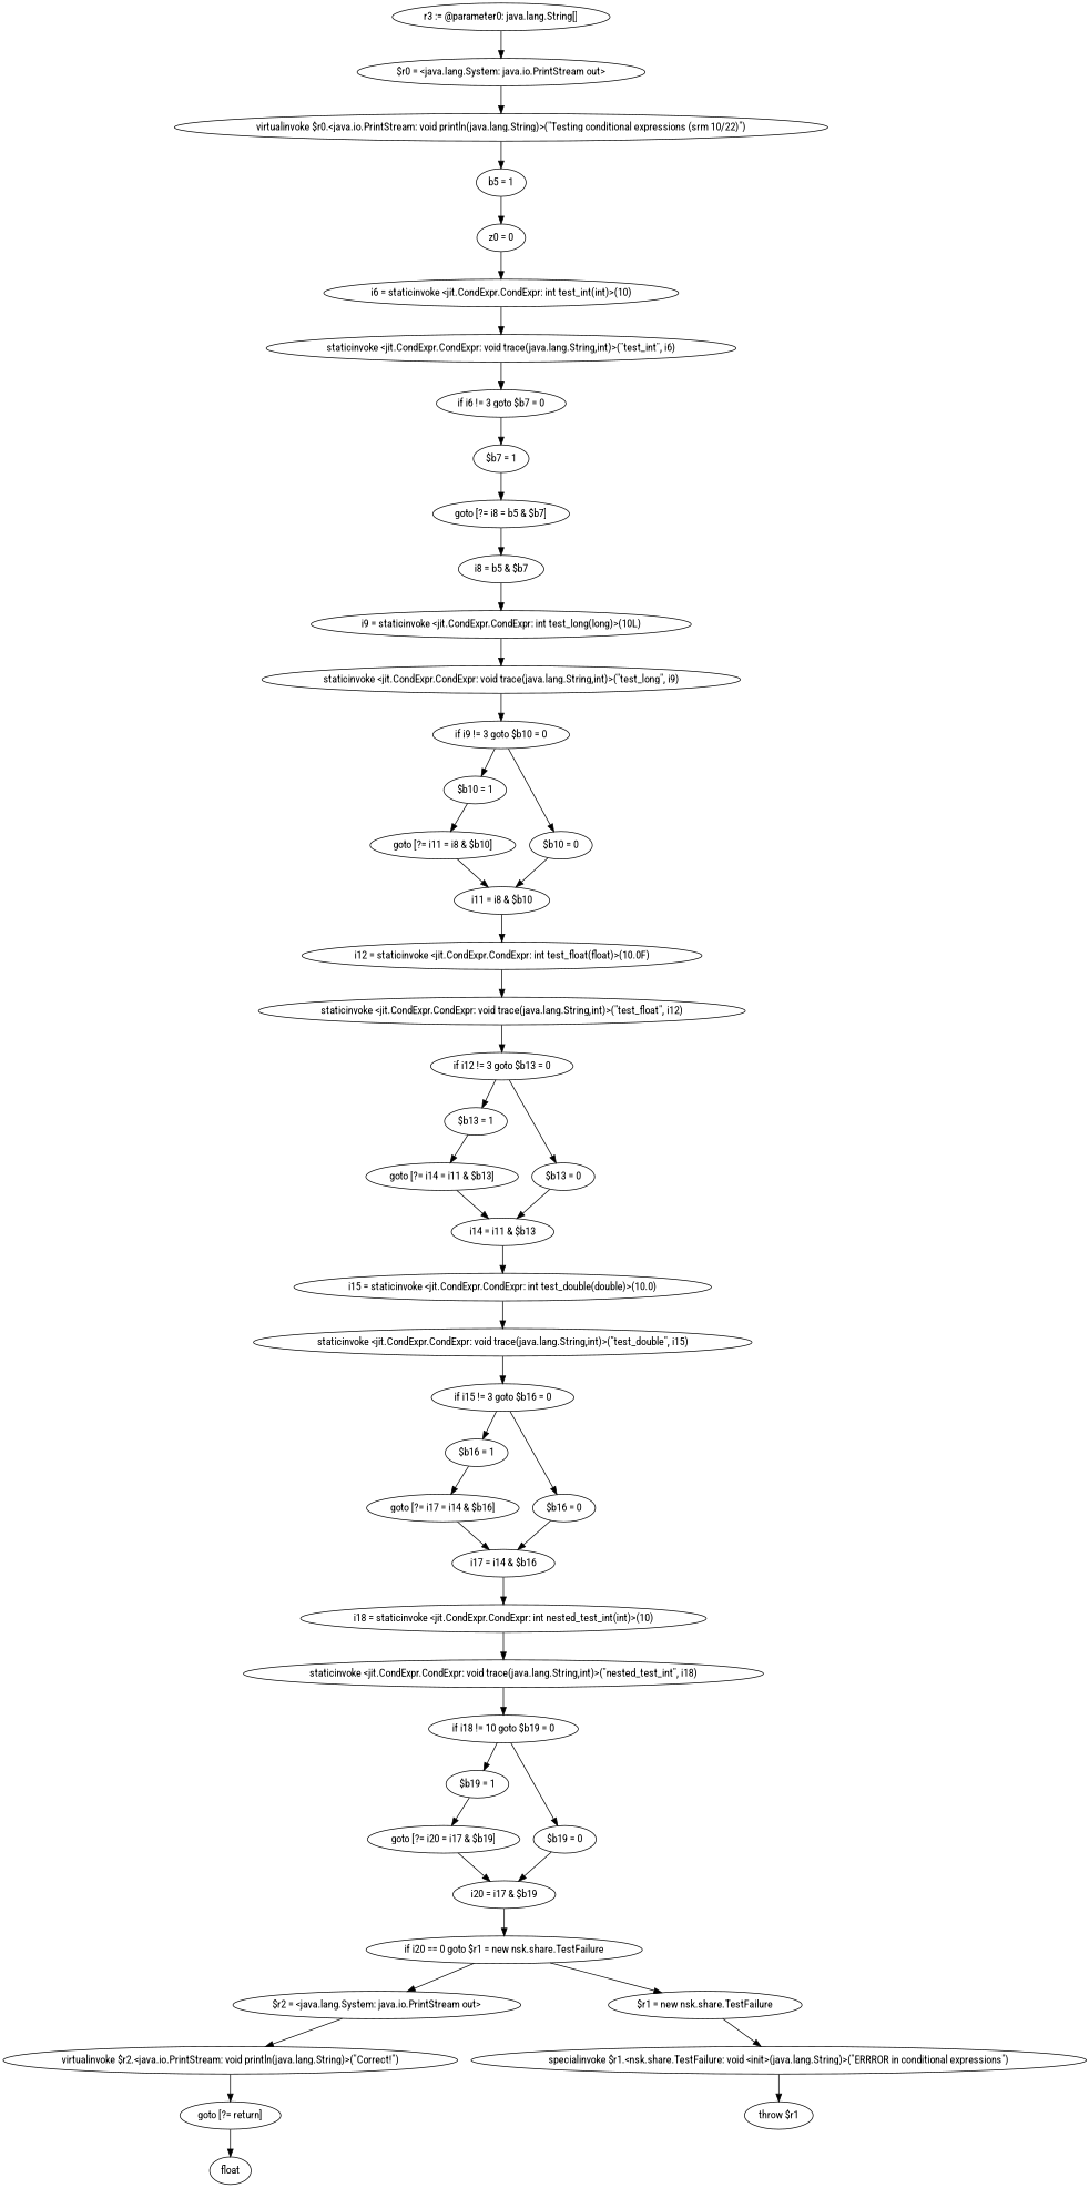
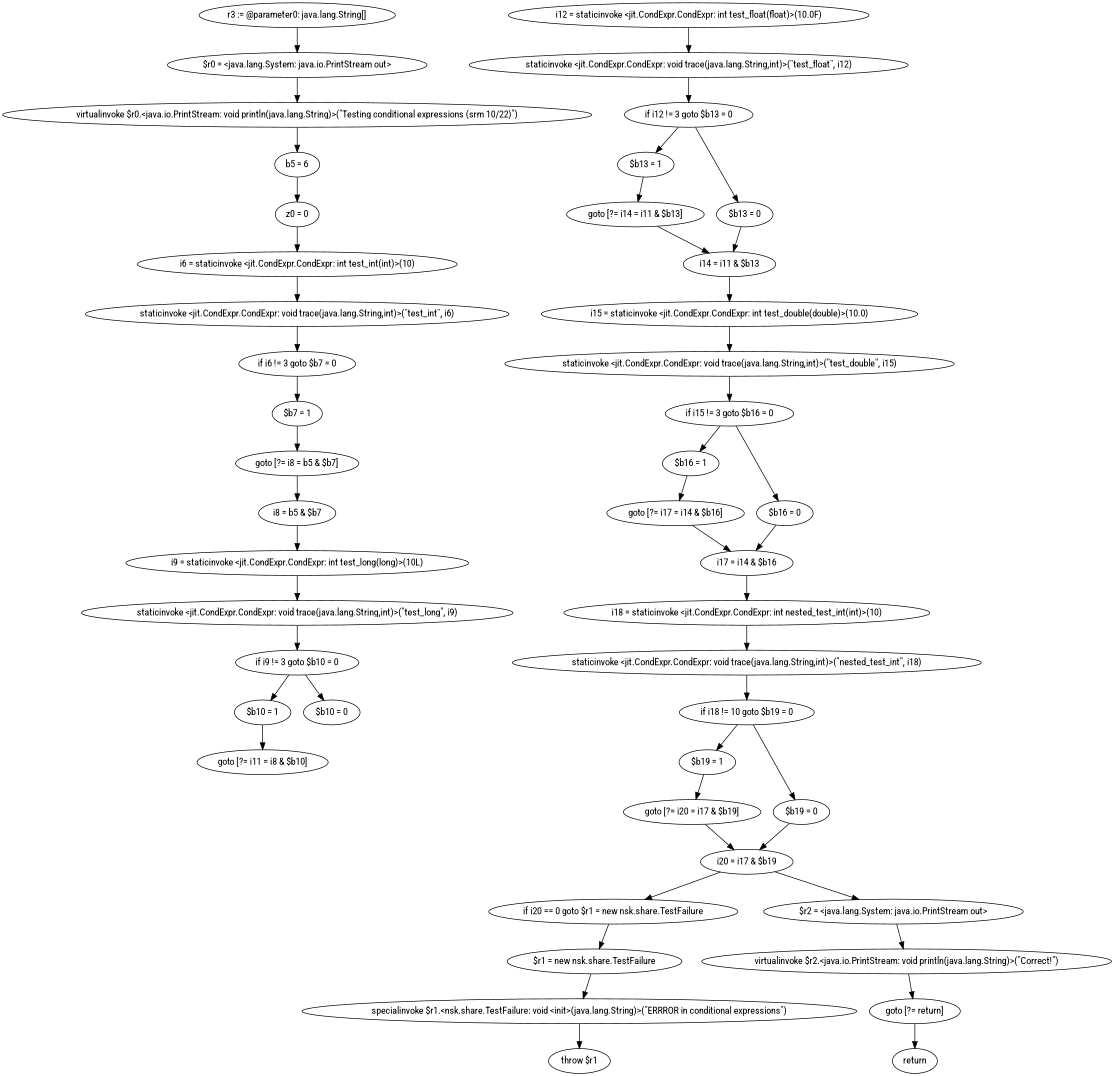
  digraph {
    fontname="Roboto Condensed"
    node [fontname="Roboto Condensed"]
    edge [fontname="Roboto Condensed"]
    "r3 := @parameter0: java.lang.String[]"
    "$r0 = <java.lang.System: java.io.PrintStream out>"
    "virtualinvoke $r0.<java.io.PrintStream: void println(java.lang.String)>(\"Testing conditional expressions (srm 10/22)\")"
-   "b5 = 1"
+   "b5 = 1" [label="b5 = 6"]
    "z0 = 0"
    "i6 = staticinvoke <jit.CondExpr.CondExpr: int test_int(int)>(10)"
    "staticinvoke <jit.CondExpr.CondExpr: void trace(java.lang.String,int)>(\"test_int\", i6)"
    "if i6 != 3 goto $b7 = 0"
    "$b7 = 1"
    "goto [?= i8 = b5 & $b7]"
    "i8 = b5 & $b7"
    "i9 = staticinvoke <jit.CondExpr.CondExpr: int test_long(long)>(10L)"
    "staticinvoke <jit.CondExpr.CondExpr: void trace(java.lang.String,int)>(\"test_long\", i9)"
    "if i9 != 3 goto $b10 = 0"
    "$b10 = 1"
    "$b10 = 0"
    "goto [?= i11 = i8 & $b10]"
-   "i11 = i8 & $b10"
    "i12 = staticinvoke <jit.CondExpr.CondExpr: int test_float(float)>(10.0F)"
    "staticinvoke <jit.CondExpr.CondExpr: void trace(java.lang.String,int)>(\"test_float\", i12)"
    "if i12 != 3 goto $b13 = 0"
    "$b13 = 1"
    "$b13 = 0"
    "goto [?= i14 = i11 & $b13]"
    "i14 = i11 & $b13"
    "i15 = staticinvoke <jit.CondExpr.CondExpr: int test_double(double)>(10.0)"
    "staticinvoke <jit.CondExpr.CondExpr: void trace(java.lang.String,int)>(\"test_double\", i15)"
    "if i15 != 3 goto $b16 = 0"
    "$b16 = 1"
    "$b16 = 0"
    "goto [?= i17 = i14 & $b16]"
    "i17 = i14 & $b16"
    "i18 = staticinvoke <jit.CondExpr.CondExpr: int nested_test_int(int)>(10)"
    "staticinvoke <jit.CondExpr.CondExpr: void trace(java.lang.String,int)>(\"nested_test_int\", i18)"
    "if i18 != 10 goto $b19 = 0"
    "$b19 = 1"
    "$b19 = 0"
    "goto [?= i20 = i17 & $b19]"
    "i20 = i17 & $b19"
    "if i20 == 0 goto $r1 = new nsk.share.TestFailure"
    "$r2 = <java.lang.System: java.io.PrintStream out>"
    "$r1 = new nsk.share.TestFailure"
    "virtualinvoke $r2.<java.io.PrintStream: void println(java.lang.String)>(\"Correct!\")"
    "specialinvoke $r1.<nsk.share.TestFailure: void <init>(java.lang.String)>(\"ERRROR in conditional expressions\")"
    "goto [?= return]"
-   return [label=float]
+   return
    "throw $r1"
    "r3 := @parameter0: java.lang.String[]" -> "$r0 = <java.lang.System: java.io.PrintStream out>"
    "$r0 = <java.lang.System: java.io.PrintStream out>" -> "virtualinvoke $r0.<java.io.PrintStream: void println(java.lang.String)>(\"Testing conditional expressions (srm 10/22)\")"
    "virtualinvoke $r0.<java.io.PrintStream: void println(java.lang.String)>(\"Testing conditional expressions (srm 10/22)\")" -> "b5 = 1"
    "b5 = 1" -> "z0 = 0"
    "z0 = 0" -> "i6 = staticinvoke <jit.CondExpr.CondExpr: int test_int(int)>(10)"
    "i6 = staticinvoke <jit.CondExpr.CondExpr: int test_int(int)>(10)" -> "staticinvoke <jit.CondExpr.CondExpr: void trace(java.lang.String,int)>(\"test_int\", i6)"
    "staticinvoke <jit.CondExpr.CondExpr: void trace(java.lang.String,int)>(\"test_int\", i6)" -> "if i6 != 3 goto $b7 = 0"
    "if i6 != 3 goto $b7 = 0" -> "$b7 = 1"
    "$b7 = 1" -> "goto [?= i8 = b5 & $b7]"
    "goto [?= i8 = b5 & $b7]" -> "i8 = b5 & $b7"
    "i8 = b5 & $b7" -> "i9 = staticinvoke <jit.CondExpr.CondExpr: int test_long(long)>(10L)"
    "i9 = staticinvoke <jit.CondExpr.CondExpr: int test_long(long)>(10L)" -> "staticinvoke <jit.CondExpr.CondExpr: void trace(java.lang.String,int)>(\"test_long\", i9)"
    "staticinvoke <jit.CondExpr.CondExpr: void trace(java.lang.String,int)>(\"test_long\", i9)" -> "if i9 != 3 goto $b10 = 0"
    "if i9 != 3 goto $b10 = 0" -> "$b10 = 1"
    "if i9 != 3 goto $b10 = 0" -> "$b10 = 0"
    "$b10 = 1" -> "goto [?= i11 = i8 & $b10]"
-   "$b10 = 0" -> "i11 = i8 & $b10"
-   "goto [?= i11 = i8 & $b10]" -> "i11 = i8 & $b10"
-   "i11 = i8 & $b10" -> "i12 = staticinvoke <jit.CondExpr.CondExpr: int test_float(float)>(10.0F)"
    "i12 = staticinvoke <jit.CondExpr.CondExpr: int test_float(float)>(10.0F)" -> "staticinvoke <jit.CondExpr.CondExpr: void trace(java.lang.String,int)>(\"test_float\", i12)"
    "staticinvoke <jit.CondExpr.CondExpr: void trace(java.lang.String,int)>(\"test_float\", i12)" -> "if i12 != 3 goto $b13 = 0"
    "if i12 != 3 goto $b13 = 0" -> "$b13 = 1"
    "if i12 != 3 goto $b13 = 0" -> "$b13 = 0"
    "$b13 = 1" -> "goto [?= i14 = i11 & $b13]"
    "$b13 = 0" -> "i14 = i11 & $b13"
    "goto [?= i14 = i11 & $b13]" -> "i14 = i11 & $b13"
    "i14 = i11 & $b13" -> "i15 = staticinvoke <jit.CondExpr.CondExpr: int test_double(double)>(10.0)"
    "i15 = staticinvoke <jit.CondExpr.CondExpr: int test_double(double)>(10.0)" -> "staticinvoke <jit.CondExpr.CondExpr: void trace(java.lang.String,int)>(\"test_double\", i15)"
    "staticinvoke <jit.CondExpr.CondExpr: void trace(java.lang.String,int)>(\"test_double\", i15)" -> "if i15 != 3 goto $b16 = 0"
    "if i15 != 3 goto $b16 = 0" -> "$b16 = 1"
    "if i15 != 3 goto $b16 = 0" -> "$b16 = 0"
    "$b16 = 1" -> "goto [?= i17 = i14 & $b16]"
    "$b16 = 0" -> "i17 = i14 & $b16"
    "goto [?= i17 = i14 & $b16]" -> "i17 = i14 & $b16"
    "i17 = i14 & $b16" -> "i18 = staticinvoke <jit.CondExpr.CondExpr: int nested_test_int(int)>(10)"
    "i18 = staticinvoke <jit.CondExpr.CondExpr: int nested_test_int(int)>(10)" -> "staticinvoke <jit.CondExpr.CondExpr: void trace(java.lang.String,int)>(\"nested_test_int\", i18)"
    "staticinvoke <jit.CondExpr.CondExpr: void trace(java.lang.String,int)>(\"nested_test_int\", i18)" -> "if i18 != 10 goto $b19 = 0"
    "if i18 != 10 goto $b19 = 0" -> "$b19 = 1"
    "if i18 != 10 goto $b19 = 0" -> "$b19 = 0"
    "$b19 = 1" -> "goto [?= i20 = i17 & $b19]"
    "$b19 = 0" -> "i20 = i17 & $b19"
    "goto [?= i20 = i17 & $b19]" -> "i20 = i17 & $b19"
    "i20 = i17 & $b19" -> "if i20 == 0 goto $r1 = new nsk.share.TestFailure"
-   "if i20 == 0 goto $r1 = new nsk.share.TestFailure" -> "$r2 = <java.lang.System: java.io.PrintStream out>"
+   "i20 = i17 & $b19" -> "$r2 = <java.lang.System: java.io.PrintStream out>"
    "if i20 == 0 goto $r1 = new nsk.share.TestFailure" -> "$r1 = new nsk.share.TestFailure"
    "$r2 = <java.lang.System: java.io.PrintStream out>" -> "virtualinvoke $r2.<java.io.PrintStream: void println(java.lang.String)>(\"Correct!\")"
    "$r1 = new nsk.share.TestFailure" -> "specialinvoke $r1.<nsk.share.TestFailure: void <init>(java.lang.String)>(\"ERRROR in conditional expressions\")"
    "virtualinvoke $r2.<java.io.PrintStream: void println(java.lang.String)>(\"Correct!\")" -> "goto [?= return]"
    "specialinvoke $r1.<nsk.share.TestFailure: void <init>(java.lang.String)>(\"ERRROR in conditional expressions\")" -> "throw $r1"
    "goto [?= return]" -> return
  }
